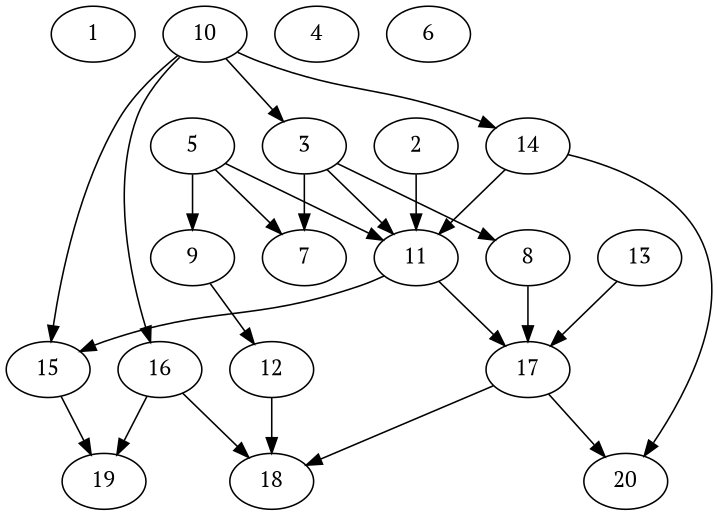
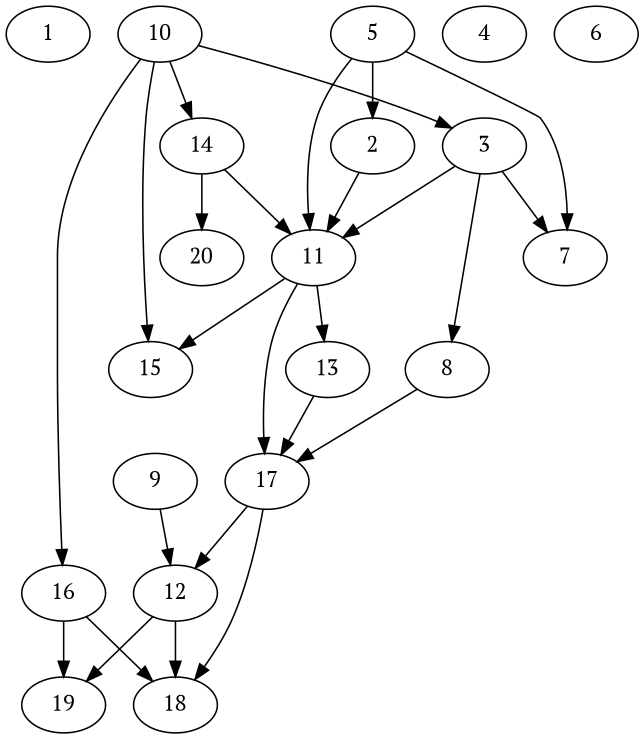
  digraph {
    fontname="PT Serif"
    node [alpha=0.00 fontname="PT Serif"]
    edge [fontname="PT Serif"]
    1 [expect_size=10012672]
    2 [alpha=0.05 expect_size=6385664]
    11 [alpha=0.09 expect_size=31858688]
    17 [alpha=0.12 expect_size=21195776]
    15 [alpha=0.08 expect_size=26644480]
    13 [alpha=0.06 expect_size=43453440]
    18 [expect_size=52339712]
    20 [alpha=0.02 expect_size=49146880]
    14 [alpha=0.06 expect_size=19156992]
    19 [alpha=0.18 expect_size=31923200]
    3 [alpha=0.10 expect_size=10764288]
    7 [alpha=0.13 expect_size=29242368]
    8 [alpha=0.11 expect_size=41376768]
    10 [alpha=0.20 expect_size=17821696]
    16 [alpha=0.13 expect_size=43140096]
    4 [alpha=0.03 expect_size=25955328]
    5 [alpha=0.07 expect_size=30710784]
    9 [alpha=0.07 expect_size=41314304]
    12 [alpha=0.15 expect_size=32330752]
    6 [alpha=0.11 expect_size=19795968]
    2 -> 11
    11 -> 17
    11 -> 15
+   11 -> 13
    17 -> 18
-   17 -> 20
-   15 -> 19
+   17 -> 12
+   12 -> 19
    13 -> 17
    14 -> 11
    14 -> 20
    3 -> 11
    3 -> 7
    3 -> 8
    8 -> 17
    10 -> 15
    10 -> 14
    10 -> 3
    10 -> 16
    16 -> 18
    16 -> 19
    5 -> 11
    5 -> 7
-   5 -> 9
+   5 -> 2
    9 -> 12
    12 -> 18
  }
